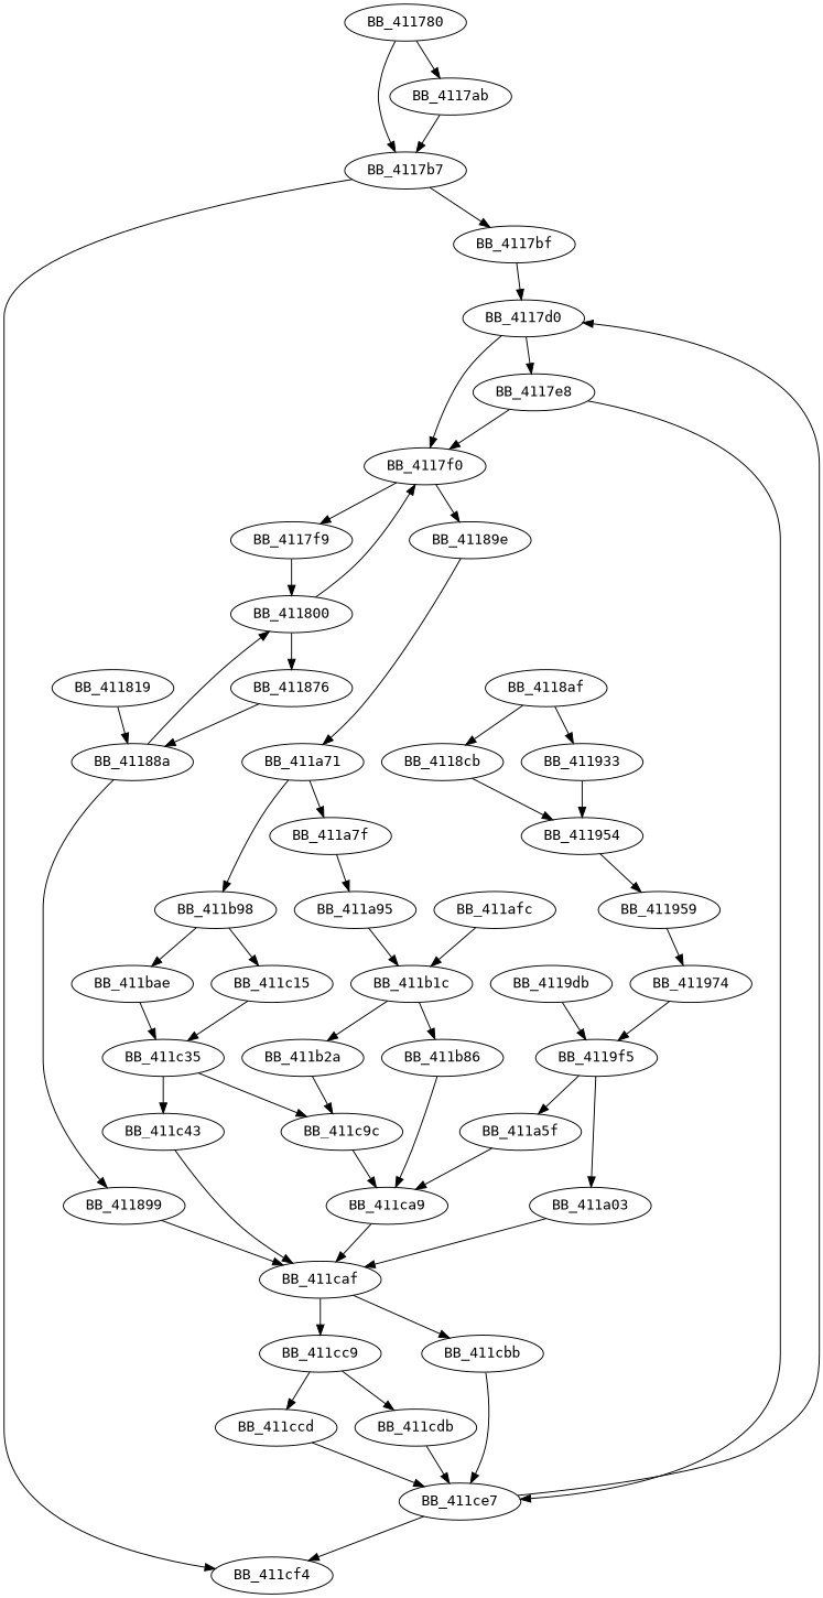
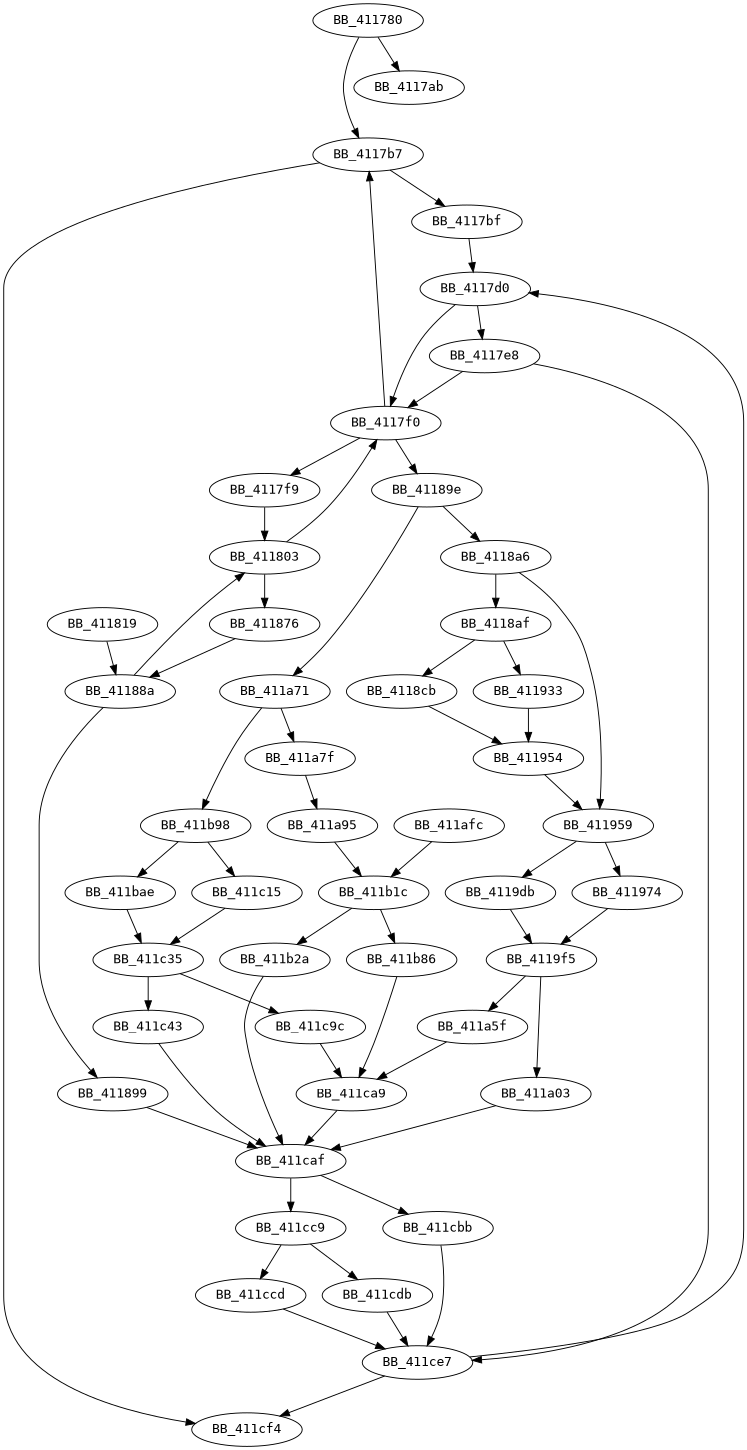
  digraph {
    fontname="DejaVu Sans Mono"
    node [fontname="DejaVu Sans Mono"]
    edge [fontname="DejaVu Sans Mono"]
    BB_411780
    BB_4117ab
    BB_4117b7
    BB_4117bf
    BB_411cf4
    BB_4117d0
    BB_4117e8
    BB_4117f0
    BB_411ce7
    BB_4117f9
    BB_41189e
-   BB_411800
+   BB_411800 [label=BB_411803]
+   BB_4118a6
    BB_411a71
    BB_411876
    BB_4118af
    BB_411959
    BB_411a7f
    BB_411b98
    BB_411819
    BB_41188a
    BB_411899
    BB_411caf
    BB_411cbb
    BB_411cc9
    BB_411ccd
    BB_411cdb
    BB_4118cb
    BB_411933
    BB_411974
    BB_4119db
    BB_411a95
    BB_411bae
    BB_411c15
    BB_411954
    BB_4119f5
    BB_411a03
    BB_411a5f
    BB_411ca9
    BB_411b1c
    BB_411afc
    BB_411c35
    BB_411b2a
    BB_411b86
    BB_411c43
    BB_411c9c
    BB_411780 -> BB_4117ab
    BB_411780 -> BB_4117b7
-   BB_4117ab -> BB_4117b7
+   BB_4117f0 -> BB_4117b7
    BB_4117b7 -> BB_4117bf
    BB_4117b7 -> BB_411cf4
    BB_4117bf -> BB_4117d0
    BB_4117d0 -> BB_4117e8
    BB_4117d0 -> BB_4117f0
    BB_4117e8 -> BB_4117f0
    BB_4117e8 -> BB_411ce7
    BB_4117f0 -> BB_4117f9
    BB_4117f0 -> BB_41189e
    BB_411ce7 -> BB_411cf4
    BB_411ce7 -> BB_4117d0
    BB_4117f9 -> BB_411800
+   BB_41189e -> BB_4118a6
    BB_41189e -> BB_411a71
    BB_411800 -> BB_4117f0
    BB_411800 -> BB_411876
+   BB_4118a6 -> BB_4118af
+   BB_4118a6 -> BB_411959
    BB_411a71 -> BB_411a7f
    BB_411a71 -> BB_411b98
    BB_411876 -> BB_41188a
    BB_4118af -> BB_4118cb
    BB_4118af -> BB_411933
    BB_411959 -> BB_411974
+   BB_411959 -> BB_4119db
    BB_411a7f -> BB_411a95
    BB_411b98 -> BB_411bae
    BB_411b98 -> BB_411c15
    BB_411819 -> BB_41188a
    BB_41188a -> BB_411800
    BB_41188a -> BB_411899
    BB_411899 -> BB_411caf
    BB_411caf -> BB_411cbb
    BB_411caf -> BB_411cc9
    BB_411cbb -> BB_411ce7
    BB_411cc9 -> BB_411ccd
    BB_411cc9 -> BB_411cdb
    BB_411ccd -> BB_411ce7
    BB_411cdb -> BB_411ce7
    BB_4118cb -> BB_411954
    BB_411933 -> BB_411954
    BB_411974 -> BB_4119f5
    BB_4119db -> BB_4119f5
    BB_411a95 -> BB_411b1c
    BB_411bae -> BB_411c35
    BB_411c15 -> BB_411c35
    BB_411954 -> BB_411959
    BB_4119f5 -> BB_411a03
    BB_4119f5 -> BB_411a5f
    BB_411a03 -> BB_411caf
    BB_411a5f -> BB_411ca9
    BB_411ca9 -> BB_411caf
    BB_411b1c -> BB_411b2a
    BB_411b1c -> BB_411b86
    BB_411afc -> BB_411b1c
    BB_411c35 -> BB_411c43
    BB_411c35 -> BB_411c9c
-   BB_411b2a -> BB_411c9c
+   BB_411b2a -> BB_411caf
    BB_411b86 -> BB_411ca9
    BB_411c43 -> BB_411caf
    BB_411c9c -> BB_411ca9
  }
